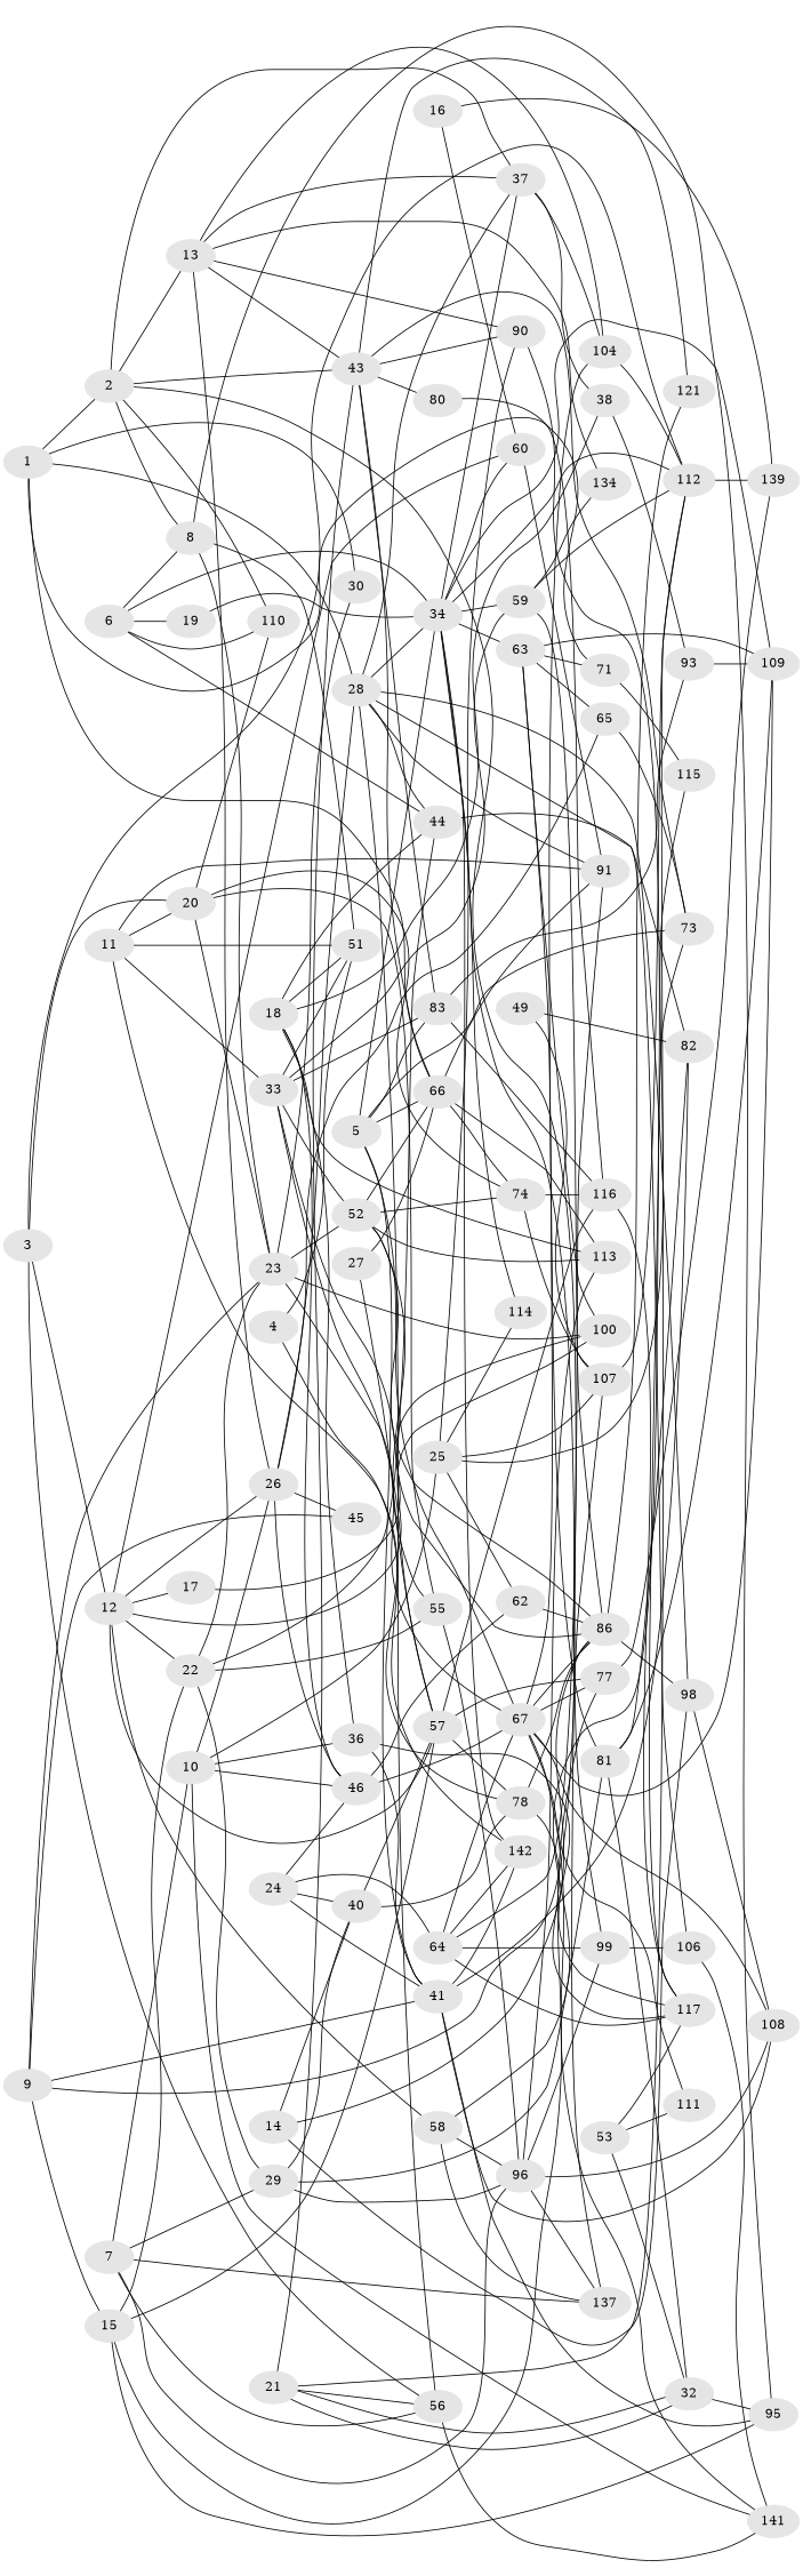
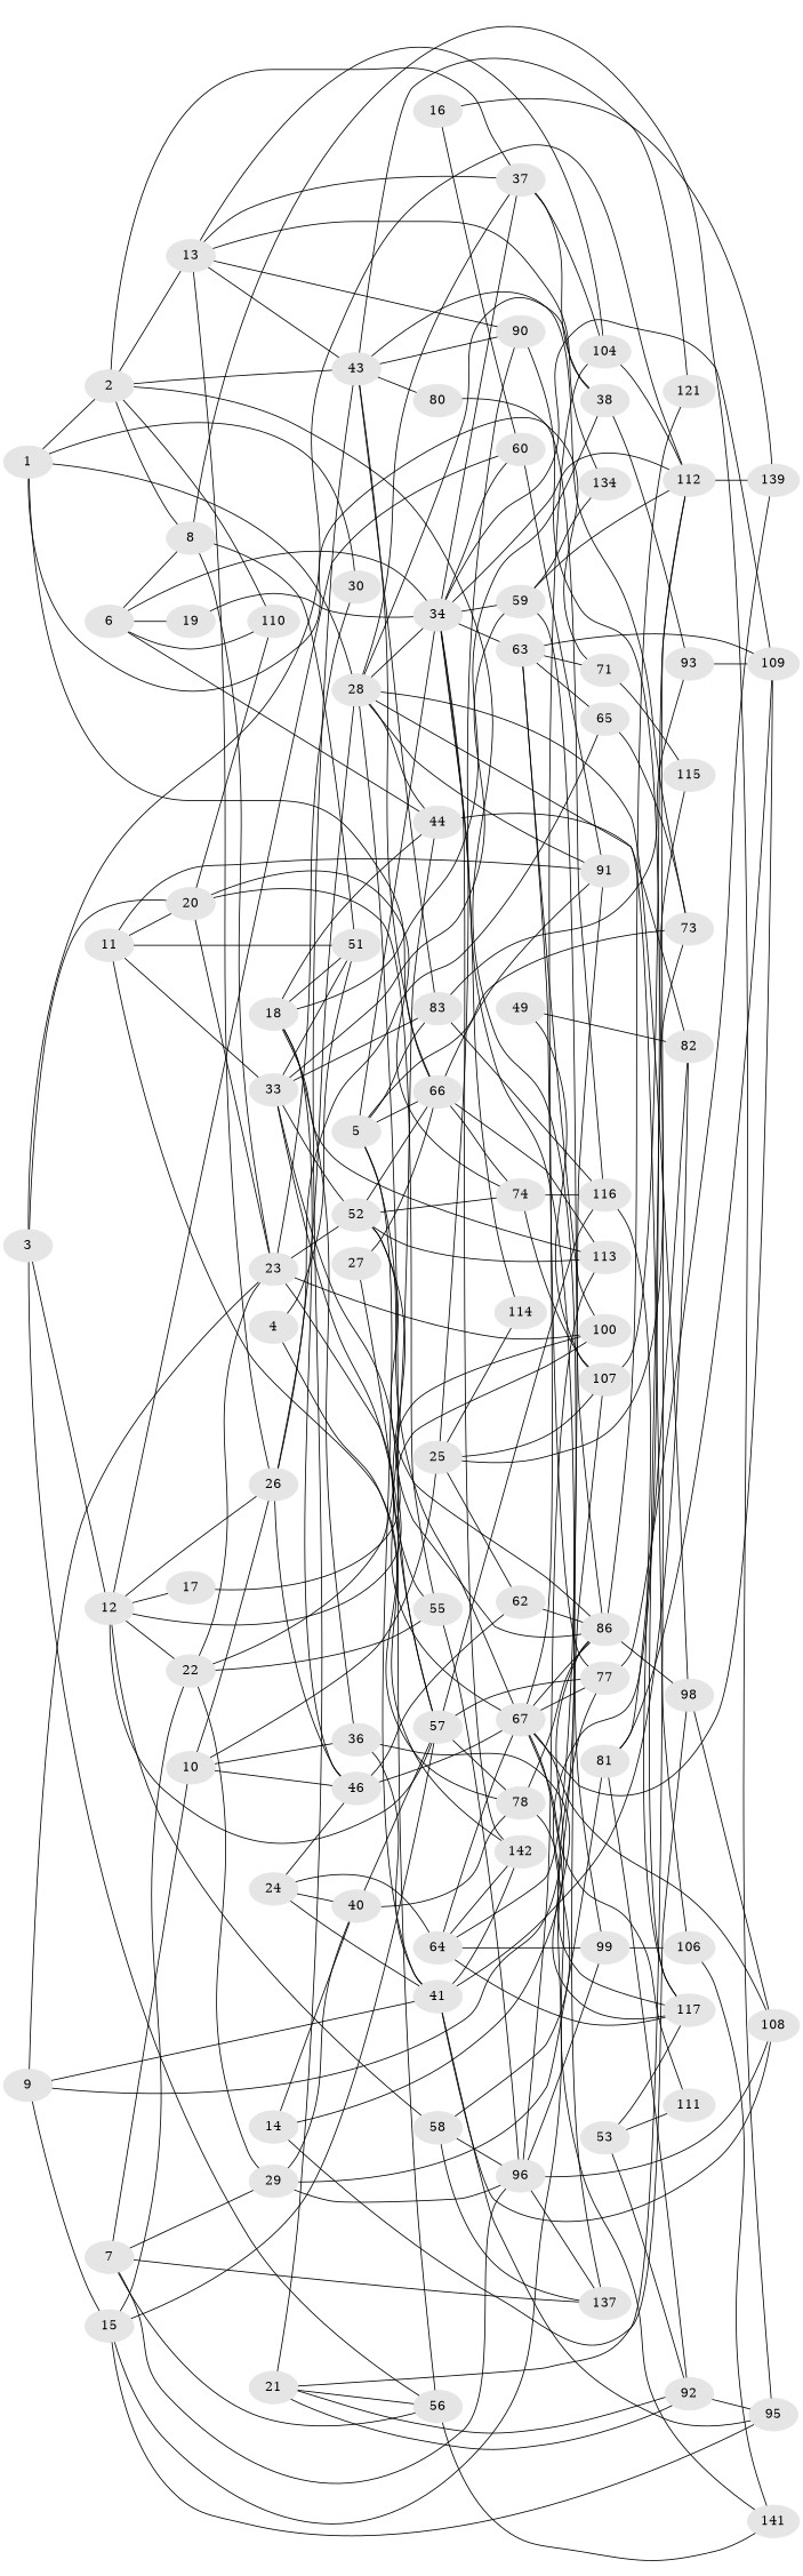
  graph {
    rankdir=LR
    node [color=gray90 style=filled]
    1 [super="+68"]
    2 [super="+54"]
    28 [super="+76"]
    30
    66 [super="+72"]
    71
    8
    13 [super="+84"]
    37 [super="+39"]
    43 [super="+127"]
    99
    110
    56 [super="+135"]
    34 [super="+42"]
    44
    91 [super="+130"]
    98 [super="+118"]
    38
    106
    113
    74 [super="+87"]
    115
    51 [super="+101"]
    23 [super="+47"]
    95
    26 [super="+94"]
    90
    104
    134
    73
    83
    80
    121
    12 [super="+102"]
    17
    22 [super="+31"]
    57 [super="+125"]
    58
    60 [super="+120"]
    100 [super="+133"]
    3
    20 [super="+129"]
    112 [super="+124"]
    55 [super="+79"]
    141
    139
    4
    142
    5 [super="+75"]
    41 [super="+126"]
    67 [super="+89"]
    137
    114
    59 [super="+122"]
    63 [super="+88"]
    109 [super="+132"]
    82
    108
    86 [super="+103"]
    77
    111
    93 [super="+123"]
    116
    6 [super="+48"]
    19
    7 [super="+50"]
    10
    29 [super="+61"]
    96 [super="+105"]
    25 [super="+136"]
    36 [super="+131"]
    46 [super="+70"]
    40 [super="+85"]
    81
    52 [super="+97"]
    15 [super="+69"]
    9
-   45
    107
    62
    65
    117 [super="+128"]
    11
    33 [super="+35"]
    78 [super="+140"]
    16
    14
    18 [super="+32"]
    21 [super="+119"]
-   92 [label=32]
+   92
    24
    64 [super="+138"]
    27
    49
    53
    1 -- 2
    1 -- 28
    1 -- 30
    1 -- 66
    1 -- 71
    2 -- 8
    2 -- 13
    2 -- 37
    2 -- 43
    2 -- 99
    2 -- 110
    28 -- 37
    28 -- 56
    28 -- 34
    28 -- 44
    28 -- 91
    28 -- 98
+   28 -- 38
    28 -- 106
    66 -- 91
    66 -- 113
    66 -- 74
    71 -- 115
    8 -- 51
    8 -- 23
    8 -- 95
    13 -- 37
    13 -- 43
    13 -- 26
    13 -- 90
    13 -- 104
    13 -- 134
    37 -- 38
    37 -- 104
    43 -- 66 [weight=2]
    43 -- 90
    43 -- 73
    43 -- 83
    43 -- 80
    43 -- 121
    99 -- 106
    56 -- 141
    34 -- 37
    34 -- 60 [weight=2]
    34 -- 112
    34 -- 142
    34 -- 137
    34 -- 114
    34 -- 59
    34 -- 63
    34 -- 109
    44 -- 82
    98 -- 108
    38 -- 93
    106 -- 141
    74 -- 116
    74 -- 107
    23 -- 30
    23 -- 100
    23 -- 67
    23 -- 52
    26 -- 28
    26 -- 46
-   26 -- 45
    26 -- 65
    90 -- 117
    104 -- 112
    83 -- 93
    83 -- 116
    80 -- 116
    12 -- 26
    12 -- 17
    12 -- 22
    12 -- 57
    12 -- 58
    12 -- 60
    12 -- 100
    17 -- 100
    22 -- 44
    22 -- 23
    22 -- 55
    22 -- 29
    57 -- 77
    57 -- 116
    57 -- 78
    58 -- 73
    58 -- 137
    58 -- 96
    60 -- 91
    3 -- 56
    3 -- 12
    3 -- 20
    3 -- 112
    20 -- 110
    20 -- 74
    20 -- 23
    20 -- 55
    112 -- 139
    55 -- 96
    4 -- 51
    4 -- 142
    5 -- 66
    5 -- 34
    5 -- 73
    5 -- 83
    5 -- 41
    5 -- 67
    41 -- 95
    41 -- 142
    41 -- 82
    41 -- 108
    67 -- 104
    67 -- 141
    67 -- 109
    67 -- 108
    67 -- 86
    67 -- 77
    67 -- 111
    59 -- 134
    59 -- 112
    59 -- 86
    63 -- 71
    63 -- 100 [weight=2]
    63 -- 109
-   63 -- 81
+   63 -- 77
    63 -- 65
    86 -- 98
    86 -- 121
    77 -- 139
    93 -- 109
    116 -- 117
    6 -- 8
    6 -- 110
    6 -- 34
    6 -- 44
    6 -- 19
    19 -- 34
    7 -- 56
    7 -- 137
    7 -- 10
    7 -- 29
    7 -- 96
    10 -- 26
-   10 -- 141
    10 -- 25
    10 -- 36
    10 -- 46
    29 -- 96
    29 -- 40
    29 -- 81
    96 -- 99
    96 -- 113
    96 -- 137
    96 -- 108
    25 -- 115
    25 -- 90
    25 -- 114
    25 -- 107
    25 -- 62
    36 -- 41
    36 -- 117
    46 -- 67
    46 -- 62
    40 -- 57
    40 -- 78
    81 -- 109
    81 -- 82
    81 -- 92
    52 -- 66
    52 -- 113
    52 -- 74
    52 -- 55
    52 -- 86
    15 -- 95
    15 -- 22
    15 -- 57
    15 -- 77
    9 -- 23
    9 -- 41
    9 -- 15
-   9 -- 45
    9 -- 107
    107 -- 112
    62 -- 86
    65 -- 73
    11 -- 91
    11 -- 51
    11 -- 20
    11 -- 33
    11 -- 78
    33 -- 51
    33 -- 83
    33 -- 57
    33 -- 59
    33 -- 86
    33 -- 52
    78 -- 86
    78 -- 117
    16 -- 60
    16 -- 139
    14 -- 98
    14 -- 86
    14 -- 40
    18 -- 44
    18 -- 38
    18 -- 113
    18 -- 51
    18 -- 36
    18 -- 46
    21 -- 43
    21 -- 56
    21 -- 112
    21 -- 92
    21 -- 92
    92 -- 95
    24 -- 41
    24 -- 46
    24 -- 40
    24 -- 64
    64 -- 99
    64 -- 91
    64 -- 142
    64 -- 67
    64 -- 117
    27 -- 66
    27 -- 57
    49 -- 82
    49 -- 107
    53 -- 111
    53 -- 117
    53 -- 92
  }
